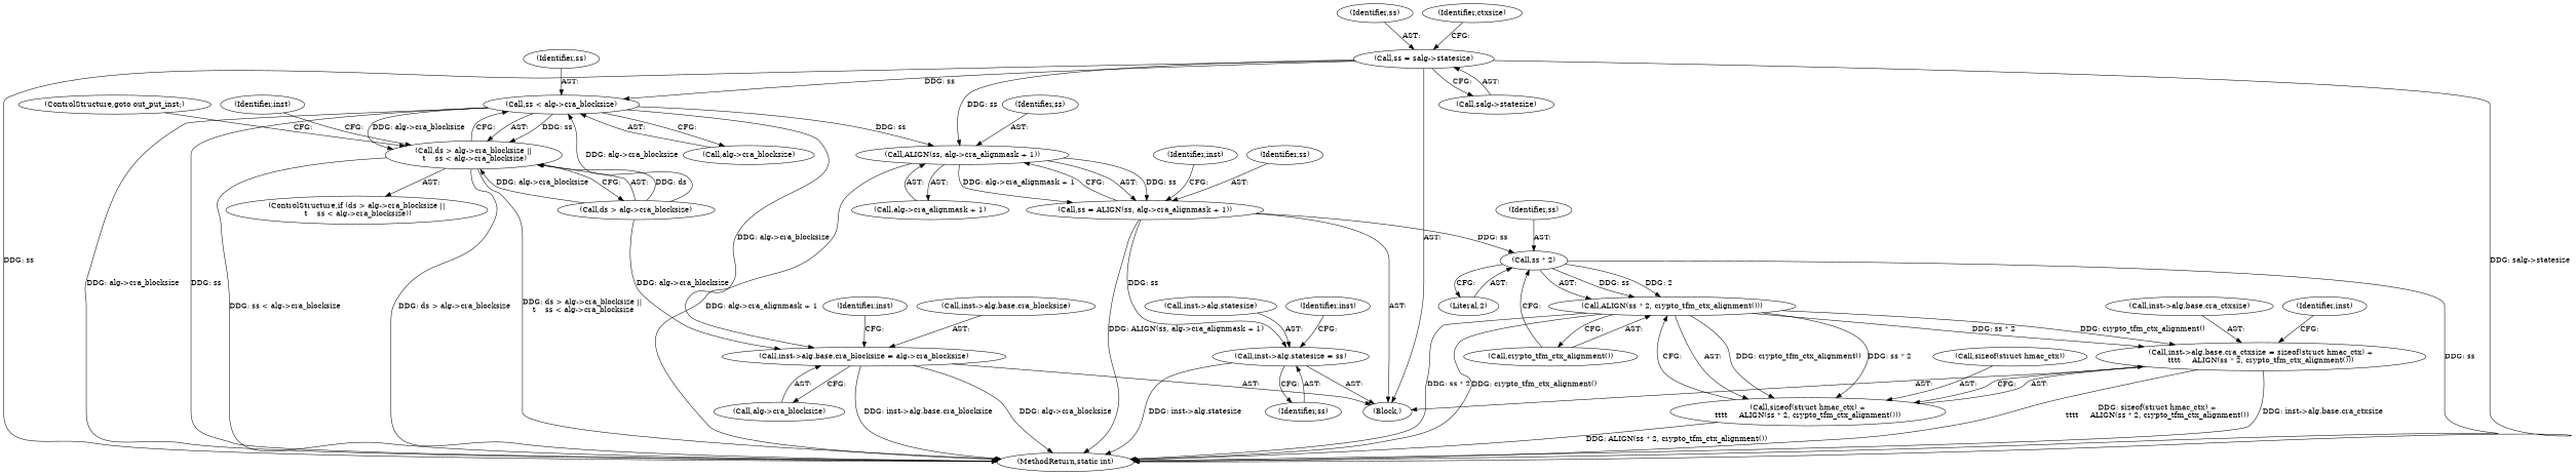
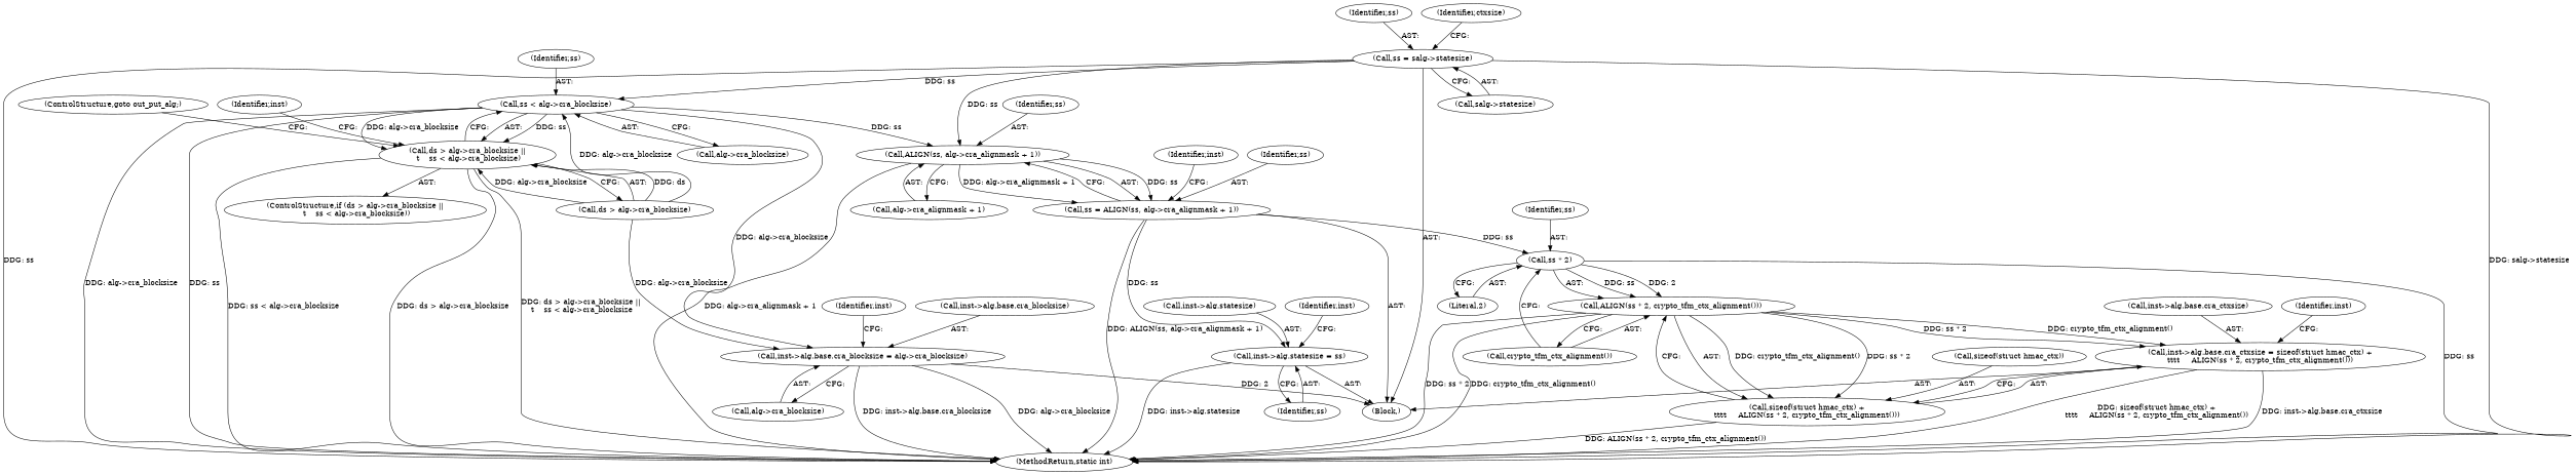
  digraph {
    n1 [label="(Call,ss = salg->statesize)"]
    n2 [label="(Call,ss < alg->cra_blocksize)"]
    n3 [label="(Call,ALIGN(ss, alg->cra_alignmask + 1))"]
    n4 [label="(Call,salg->statesize)"]
    n5 [label="(MethodReturn,static int)"]
    n6 [label="(Block,)"]
    n7 [label="(Call,ds > alg->cra_blocksize ||\n \t    ss < alg->cra_blocksize)"]
    n8 [label="(Call,inst->alg.base.cra_blocksize = alg->cra_blocksize)"]
    n9 [label="(Call,alg->cra_blocksize)"]
    n10 [label="(Call,ss = ALIGN(ss, alg->cra_alignmask + 1))"]
    n11 [label="(Call,alg->cra_alignmask + 1)"]
    n12 [label="(Call,ds > alg->cra_blocksize)"]
    n13 [label="(ControlStructure,if (ds > alg->cra_blocksize ||\n \t    ss < alg->cra_blocksize))"]
    n14 [label="(Call,alg->cra_blocksize)"]
    n15 [label="(Call,inst->alg.statesize = ss)"]
    n16 [label="(Call,ss * 2)"]
    n17 [label="(Identifier,ss)"]
    n18 [label="(Call,ALIGN(ss * 2, crypto_tfm_ctx_alignment()))"]
    n19 [label="(Literal,2)"]
    n20 [label="(Call,inst->alg.base.cra_ctxsize = sizeof(struct hmac_ctx) +\n\t\t\t\t     ALIGN(ss * 2, crypto_tfm_ctx_alignment()))"]
    n21 [label="(Call,sizeof(struct hmac_ctx) +\n\t\t\t\t     ALIGN(ss * 2, crypto_tfm_ctx_alignment()))"]
    n22 [label="(Call,crypto_tfm_ctx_alignment())"]
-   n23 [label="(ControlStructure,goto out_put_inst;)"]
+   n23 [label="(ControlStructure,goto out_put_alg;)"]
    n24 [label="(Call,inst->alg.statesize)"]
    n25 [label="(Identifier,inst)"]
    n26 [label="(Identifier,ss)"]
    n27 [label="(Identifier,ss)"]
    n28 [label="(Call,inst->alg.base.cra_ctxsize)"]
    n29 [label="(Identifier,inst)"]
    n30 [label="(Identifier,ss)"]
    n31 [label="(Identifier,ss)"]
    n32 [label="(Identifier,ctxsize)"]
    n33 [label="(Identifier,inst)"]
    n34 [label="(Call,sizeof(struct hmac_ctx))"]
    n35 [label="(Identifier,ss)"]
    n36 [label="(Identifier,inst)"]
    n37 [label="(Call,inst->alg.base.cra_blocksize)"]
    n38 [label="(Identifier,inst)"]
    n1 -> n2 [label="DDG: ss"]
    n1 -> n3 [label="DDG: ss"]
    n1 -> n4 [label="CFG: "]
    n1 -> n5 [label="DDG: salg->statesize"]
    n1 -> n5 [label="DDG: ss"]
    n1 -> n6 [label="AST: "]
    n2 -> n3 [label="DDG: ss"]
    n2 -> n5 [label="DDG: alg->cra_blocksize"]
    n2 -> n5 [label="DDG: ss"]
    n2 -> n7 [label="AST: "]
    n2 -> n7 [label="DDG: ss"]
    n2 -> n7 [label="DDG: alg->cra_blocksize"]
    n2 -> n8 [label="DDG: alg->cra_blocksize"]
    n2 -> n9 [label="CFG: "]
    n3 -> n5 [label="DDG: alg->cra_alignmask + 1"]
    n3 -> n10 [label="AST: "]
    n3 -> n10 [label="DDG: ss"]
    n3 -> n10 [label="DDG: alg->cra_alignmask + 1"]
-   n3 -> n11 [label="AST: "]
+   n3 -> n11 [label="CFG: "]
    n4 -> n1 [label="AST: "]
    n7 -> n2 [label="CFG: "]
    n7 -> n5 [label="DDG: ss < alg->cra_blocksize"]
    n7 -> n5 [label="DDG: ds > alg->cra_blocksize"]
    n7 -> n5 [label="DDG: ds > alg->cra_blocksize ||\n \t    ss < alg->cra_blocksize"]
    n7 -> n12 [label="CFG: "]
    n7 -> n13 [label="AST: "]
    n8 -> n5 [label="DDG: alg->cra_blocksize"]
    n8 -> n5 [label="DDG: inst->alg.base.cra_blocksize"]
-   n8 -> n6 [label="AST: "]
+   n8 -> n6 [label="DDG: 2"]
    n8 -> n14 [label="CFG: "]
    n9 -> n2 [label="AST: "]
    n10 -> n3 [label="CFG: "]
    n10 -> n5 [label="DDG: ALIGN(ss, alg->cra_alignmask + 1)"]
    n10 -> n6 [label="AST: "]
    n10 -> n15 [label="DDG: ss"]
    n10 -> n16 [label="DDG: ss"]
    n11 -> n3 [label="AST: "]
    n12 -> n2 [label="DDG: alg->cra_blocksize"]
    n12 -> n7 [label="AST: "]
    n12 -> n7 [label="DDG: ds"]
    n12 -> n7 [label="DDG: alg->cra_blocksize"]
    n12 -> n8 [label="DDG: alg->cra_blocksize"]
    n14 -> n8 [label="AST: "]
    n15 -> n5 [label="DDG: inst->alg.statesize"]
    n15 -> n6 [label="AST: "]
    n15 -> n17 [label="CFG: "]
    n16 -> n5 [label="DDG: ss"]
    n16 -> n18 [label="AST: "]
    n16 -> n18 [label="DDG: ss"]
    n16 -> n18 [label="DDG: 2"]
    n16 -> n19 [label="CFG: "]
    n17 -> n15 [label="AST: "]
    n18 -> n5 [label="DDG: ss * 2"]
    n18 -> n5 [label="DDG: crypto_tfm_ctx_alignment()"]
    n18 -> n20 [label="DDG: ss * 2"]
    n18 -> n20 [label="DDG: crypto_tfm_ctx_alignment()"]
    n18 -> n21 [label="AST: "]
    n18 -> n21 [label="DDG: ss * 2"]
    n18 -> n21 [label="DDG: crypto_tfm_ctx_alignment()"]
    n18 -> n22 [label="CFG: "]
    n19 -> n16 [label="AST: "]
    n20 -> n5 [label="DDG: sizeof(struct hmac_ctx) +\n\t\t\t\t     ALIGN(ss * 2, crypto_tfm_ctx_alignment())"]
    n20 -> n5 [label="DDG: inst->alg.base.cra_ctxsize"]
    n20 -> n6 [label="AST: "]
    n20 -> n21 [label="CFG: "]
    n21 -> n5 [label="DDG: ALIGN(ss * 2, crypto_tfm_ctx_alignment())"]
    n21 -> n18 [label="CFG: "]
    n21 -> n20 [label="AST: "]
    n22 -> n16 [label="CFG: "]
    n22 -> n18 [label="AST: "]
    n23 -> n7 [label="CFG: "]
    n24 -> n15 [label="AST: "]
    n25 -> n10 [label="CFG: "]
    n26 -> n2 [label="AST: "]
    n27 -> n10 [label="AST: "]
    n28 -> n20 [label="AST: "]
    n29 -> n15 [label="CFG: "]
    n30 -> n3 [label="AST: "]
    n31 -> n1 [label="AST: "]
    n32 -> n1 [label="CFG: "]
    n33 -> n7 [label="CFG: "]
    n34 -> n21 [label="AST: "]
    n35 -> n16 [label="AST: "]
    n36 -> n8 [label="CFG: "]
    n37 -> n8 [label="AST: "]
    n38 -> n20 [label="CFG: "]
  }
